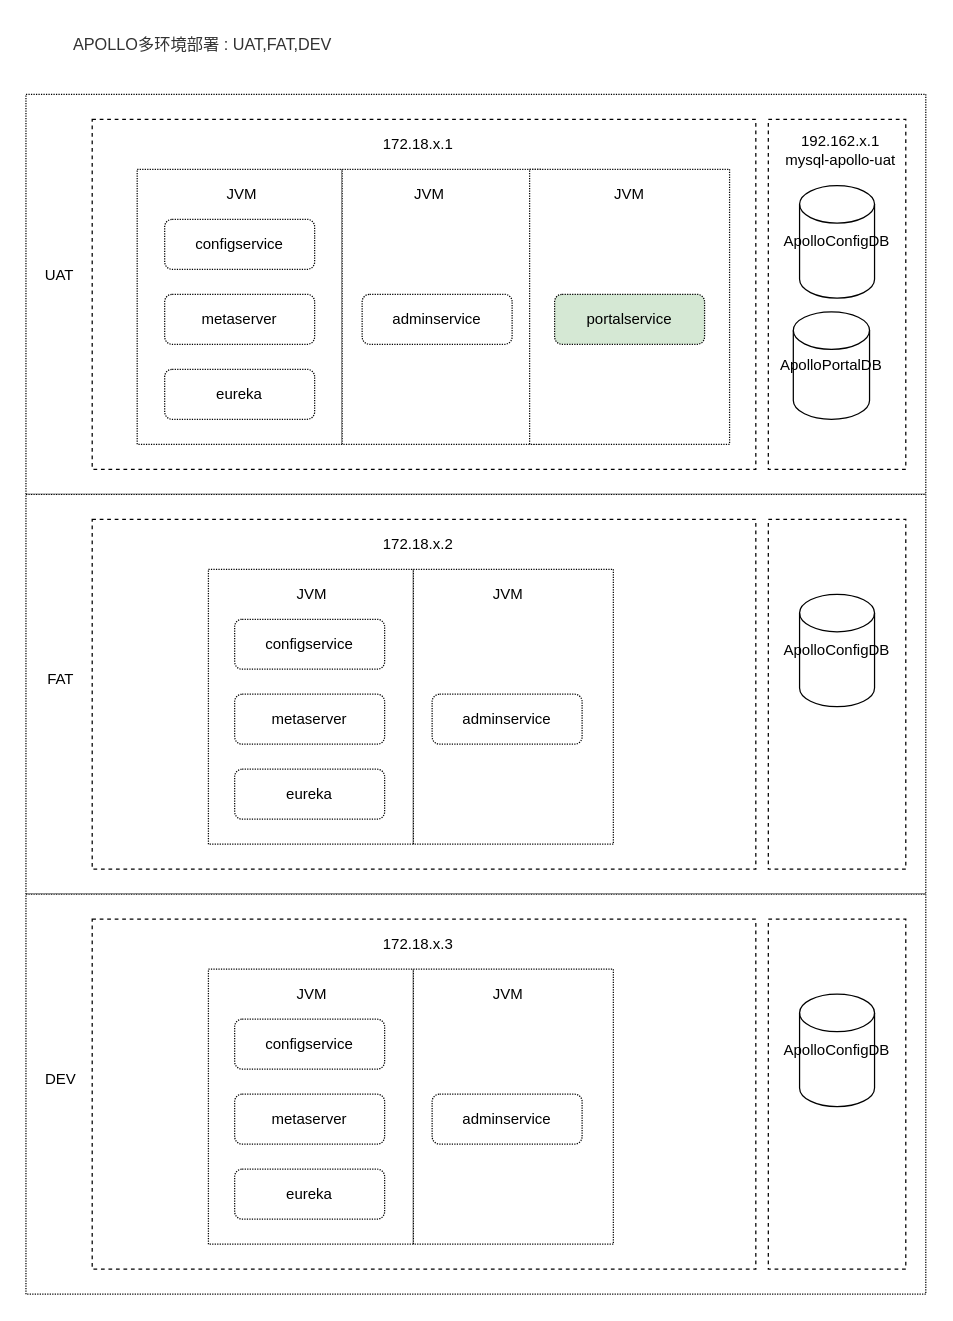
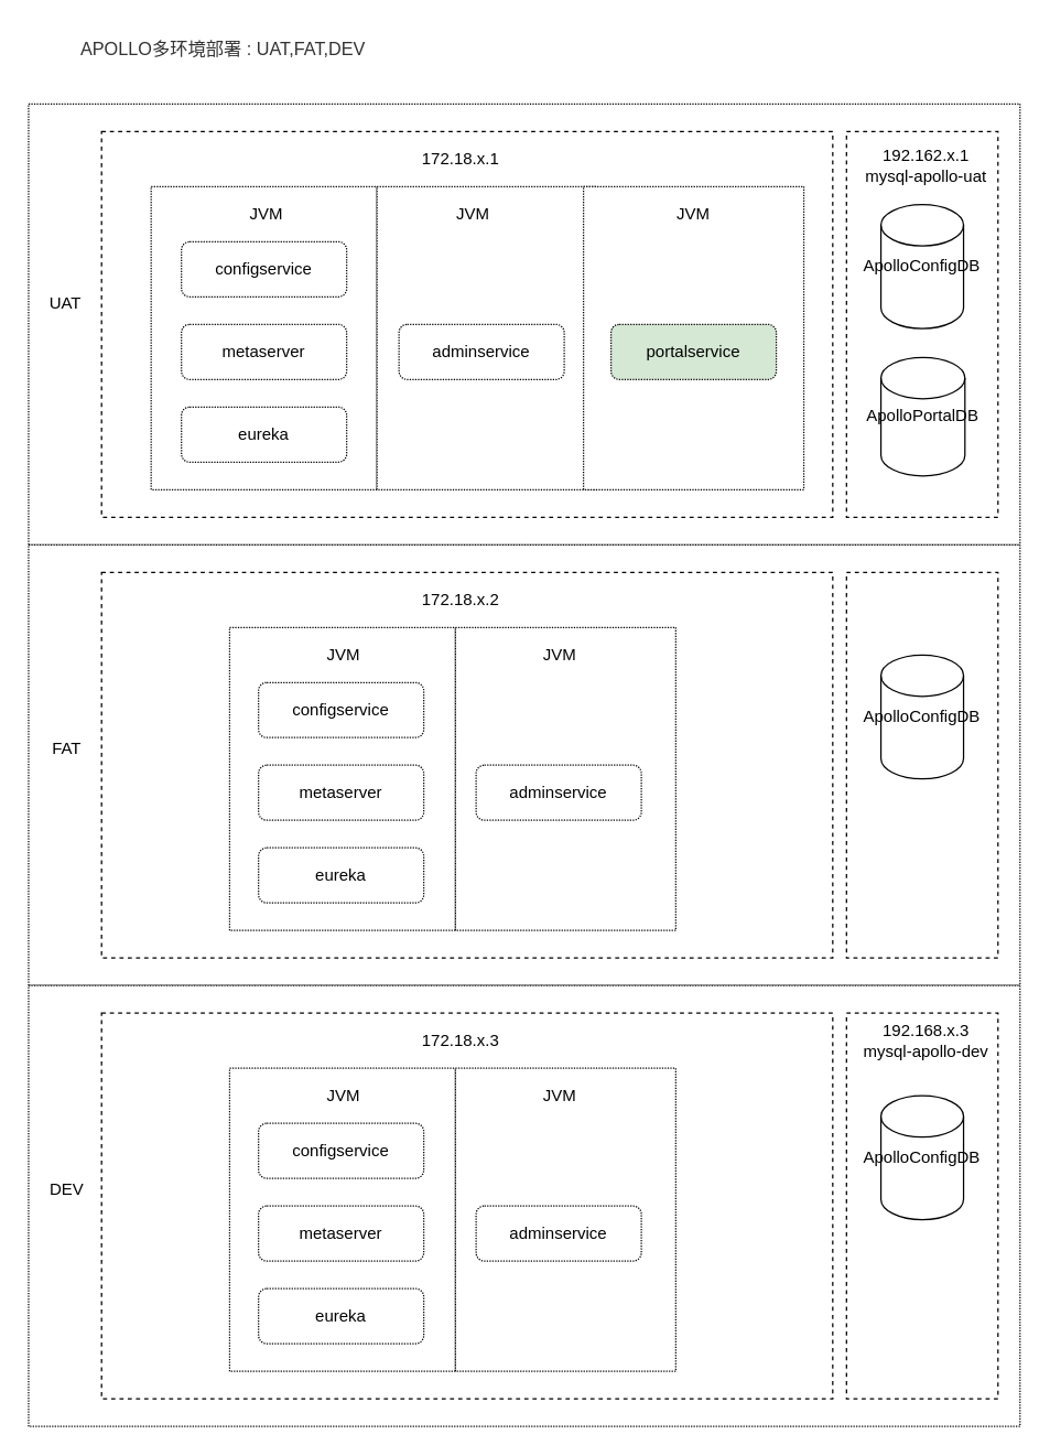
  <mxCell id="0" />
  <mxCell id="1" parent="0" />
  <mxCell id="2" value="" style="group" parent="1" vertex="1" connectable="0"><mxGeometry x="20" y="75" width="720" height="640" as="geometry" /></mxCell>
  <mxCell id="3" value="" style="verticalLabelPosition=bottom;verticalAlign=top;html=1;shape=mxgraph.basic.rect;fillColor2=none;strokeWidth=1;size=20;indent=5;dashed=1;dashPattern=1 1;" parent="2" vertex="1"><mxGeometry width="720" height="320" as="geometry" /></mxCell>
  <mxCell id="4" value="" style="verticalLabelPosition=bottom;verticalAlign=top;html=1;shape=mxgraph.basic.rect;fillColor2=none;strokeWidth=1;size=20;indent=5;dashed=1;" parent="2" vertex="1"><mxGeometry x="594" y="20" width="110" height="280" as="geometry" /></mxCell>
  <mxCell id="5" value="" style="verticalLabelPosition=bottom;verticalAlign=top;html=1;shape=mxgraph.basic.rect;fillColor2=none;strokeWidth=1;size=20;indent=5;dashed=1;" parent="2" vertex="1"><mxGeometry x="53" y="20" width="531" height="280" as="geometry" /></mxCell>
  <mxCell id="6" value="" style="verticalLabelPosition=bottom;verticalAlign=top;html=1;shape=mxgraph.basic.rect;fillColor2=none;strokeWidth=1;size=20;indent=5;dashed=1;dashPattern=1 1;" parent="2" vertex="1"><mxGeometry x="89" y="60" width="164" height="220" as="geometry" /></mxCell>
  <mxCell id="7" value="UAT" style="text;html=1;strokeColor=none;fillColor=none;align=center;verticalAlign=middle;whiteSpace=wrap;rounded=0;dashed=1;dashPattern=1 1;" parent="2" vertex="1"><mxGeometry x="7" y="135" width="40" height="20" as="geometry" /></mxCell>
  <mxCell id="8" value="JVM" style="text;html=1;strokeColor=none;fillColor=none;align=center;verticalAlign=middle;whiteSpace=wrap;rounded=0;dashed=1;dashPattern=1 1;" parent="2" vertex="1"><mxGeometry x="153" y="70" width="40" height="20" as="geometry" /></mxCell>
  <mxCell id="9" value="configservice" style="rounded=1;whiteSpace=wrap;html=1;dashed=1;dashPattern=1 1;" parent="2" vertex="1"><mxGeometry x="111" y="100" width="120" height="40" as="geometry" /></mxCell>
  <mxCell id="10" value="" style="verticalLabelPosition=bottom;verticalAlign=top;html=1;shape=mxgraph.basic.rect;fillColor2=none;strokeWidth=1;size=20;indent=5;dashed=1;dashPattern=1 1;" parent="2" vertex="1"><mxGeometry x="253" y="60" width="160" height="220" as="geometry" /></mxCell>
  <mxCell id="11" value="JVM" style="text;html=1;strokeColor=none;fillColor=none;align=center;verticalAlign=middle;whiteSpace=wrap;rounded=0;dashed=1;dashPattern=1 1;" parent="2" vertex="1"><mxGeometry x="303" y="70" width="40" height="20" as="geometry" /></mxCell>
  <mxCell id="12" value="adminservice" style="rounded=1;whiteSpace=wrap;html=1;dashed=1;dashPattern=1 1;" parent="2" vertex="1"><mxGeometry x="269" y="160" width="120" height="40" as="geometry" /></mxCell>
  <mxCell id="13" value="metaserver" style="rounded=1;whiteSpace=wrap;html=1;dashed=1;dashPattern=1 1;" parent="2" vertex="1"><mxGeometry x="111" y="160" width="120" height="40" as="geometry" /></mxCell>
  <mxCell id="14" value="eureka" style="rounded=1;whiteSpace=wrap;html=1;dashed=1;dashPattern=1 1;" parent="2" vertex="1"><mxGeometry x="111" y="220" width="120" height="40" as="geometry" /></mxCell>
  <mxCell id="15" value="172.18.x.1" style="text;html=1;strokeColor=none;fillColor=none;align=center;verticalAlign=middle;whiteSpace=wrap;rounded=0;dashed=1;dashPattern=1 1;" parent="2" vertex="1"><mxGeometry x="269" y="30" width="90" height="20" as="geometry" /></mxCell>
  <mxCell id="16" value="ApolloConfigDB" style="shape=cylinder2;whiteSpace=wrap;html=1;boundedLbl=1;backgroundOutline=1;size=15;" parent="2" vertex="1"><mxGeometry x="619" y="73" width="60" height="90" as="geometry" /></mxCell>
  <mxCell id="17" value="" style="verticalLabelPosition=bottom;verticalAlign=top;html=1;shape=mxgraph.basic.rect;fillColor2=none;strokeWidth=1;size=20;indent=5;dashed=1;dashPattern=1 1;" parent="2" vertex="1"><mxGeometry x="403" y="60" width="160" height="220" as="geometry" /></mxCell>
  <mxCell id="18" value="JVM" style="text;html=1;strokeColor=none;fillColor=none;align=center;verticalAlign=middle;whiteSpace=wrap;rounded=0;dashed=1;dashPattern=1 1;" parent="2" vertex="1"><mxGeometry x="463" y="70" width="40" height="20" as="geometry" /></mxCell>
  <mxCell id="19" value="portalservice" style="rounded=1;whiteSpace=wrap;html=1;dashed=1;dashPattern=1 1;fillColor=#d5e8d4;" parent="2" vertex="1"><mxGeometry x="423" y="160" width="120" height="40" as="geometry" /></mxCell>
- <mxCell id="20" value="ApolloPortalDB" style="shape=cylinder2;whiteSpace=wrap;html=1;boundedLbl=1;backgroundOutline=1;size=15;" parent="2" vertex="1"><mxGeometry x="614" y="174" width="61" height="86" as="geometry" /></mxCell>
+ <mxCell id="20" value="ApolloPortalDB" style="shape=cylinder2;whiteSpace=wrap;html=1;boundedLbl=1;backgroundOutline=1;size=15;" parent="2" vertex="1"><mxGeometry x="619" y="184" width="61" height="86" as="geometry" /></mxCell>
  <mxCell id="21" value="192.162.x.1&lt;br&gt;mysql-apollo-uat" style="text;html=1;strokeColor=none;fillColor=none;align=center;verticalAlign=middle;whiteSpace=wrap;rounded=0;dashed=1;dashPattern=1 1;" parent="2" vertex="1"><mxGeometry x="604" y="30" width="96" height="30" as="geometry" /></mxCell>
  <mxCell id="22" value="" style="verticalLabelPosition=bottom;verticalAlign=top;html=1;shape=mxgraph.basic.rect;fillColor2=none;strokeWidth=1;size=20;indent=5;dashed=1;dashPattern=1 1;" parent="2" vertex="1"><mxGeometry y="320" width="720" height="320" as="geometry" /></mxCell>
  <mxCell id="23" value="" style="verticalLabelPosition=bottom;verticalAlign=top;html=1;shape=mxgraph.basic.rect;fillColor2=none;strokeWidth=1;size=20;indent=5;dashed=1;" parent="2" vertex="1"><mxGeometry x="594" y="340" width="110" height="280" as="geometry" /></mxCell>
  <mxCell id="24" value="" style="verticalLabelPosition=bottom;verticalAlign=top;html=1;shape=mxgraph.basic.rect;fillColor2=none;strokeWidth=1;size=20;indent=5;dashed=1;" parent="2" vertex="1"><mxGeometry x="53" y="340" width="531" height="280" as="geometry" /></mxCell>
  <mxCell id="25" value="" style="verticalLabelPosition=bottom;verticalAlign=top;html=1;shape=mxgraph.basic.rect;fillColor2=none;strokeWidth=1;size=20;indent=5;dashed=1;dashPattern=1 1;" parent="2" vertex="1"><mxGeometry x="146" y="380" width="164" height="220" as="geometry" /></mxCell>
  <mxCell id="26" value="FAT" style="text;html=1;strokeColor=none;fillColor=none;align=center;verticalAlign=middle;whiteSpace=wrap;rounded=0;dashed=1;dashPattern=1 1;" parent="2" vertex="1"><mxGeometry x="8" y="458" width="40" height="20" as="geometry" /></mxCell>
  <mxCell id="27" value="JVM" style="text;html=1;strokeColor=none;fillColor=none;align=center;verticalAlign=middle;whiteSpace=wrap;rounded=0;dashed=1;dashPattern=1 1;" parent="2" vertex="1"><mxGeometry x="209" y="390" width="40" height="20" as="geometry" /></mxCell>
  <mxCell id="28" value="configservice" style="rounded=1;whiteSpace=wrap;html=1;dashed=1;dashPattern=1 1;" parent="2" vertex="1"><mxGeometry x="167" y="420" width="120" height="40" as="geometry" /></mxCell>
  <mxCell id="29" value="" style="verticalLabelPosition=bottom;verticalAlign=top;html=1;shape=mxgraph.basic.rect;fillColor2=none;strokeWidth=1;size=20;indent=5;dashed=1;dashPattern=1 1;" parent="2" vertex="1"><mxGeometry x="310" y="380" width="160" height="220" as="geometry" /></mxCell>
  <mxCell id="30" value="JVM" style="text;html=1;strokeColor=none;fillColor=none;align=center;verticalAlign=middle;whiteSpace=wrap;rounded=0;dashed=1;dashPattern=1 1;" parent="2" vertex="1"><mxGeometry x="366" y="390" width="40" height="20" as="geometry" /></mxCell>
  <mxCell id="31" value="adminservice" style="rounded=1;whiteSpace=wrap;html=1;dashed=1;dashPattern=1 1;" parent="2" vertex="1"><mxGeometry x="325" y="480" width="120" height="40" as="geometry" /></mxCell>
  <mxCell id="32" value="metaserver" style="rounded=1;whiteSpace=wrap;html=1;dashed=1;dashPattern=1 1;" parent="2" vertex="1"><mxGeometry x="167" y="480" width="120" height="40" as="geometry" /></mxCell>
  <mxCell id="33" value="eureka" style="rounded=1;whiteSpace=wrap;html=1;dashed=1;dashPattern=1 1;" parent="2" vertex="1"><mxGeometry x="167" y="540" width="120" height="40" as="geometry" /></mxCell>
  <mxCell id="34" value="172.18.x.2" style="text;html=1;strokeColor=none;fillColor=none;align=center;verticalAlign=middle;whiteSpace=wrap;rounded=0;dashed=1;dashPattern=1 1;" parent="2" vertex="1"><mxGeometry x="269" y="350" width="90" height="20" as="geometry" /></mxCell>
  <mxCell id="35" value="ApolloConfigDB" style="shape=cylinder2;whiteSpace=wrap;html=1;boundedLbl=1;backgroundOutline=1;size=15;" parent="2" vertex="1"><mxGeometry x="619" y="400" width="60" height="90" as="geometry" /></mxCell>
  <mxCell id="36" value="" style="verticalLabelPosition=bottom;verticalAlign=top;html=1;shape=mxgraph.basic.rect;fillColor2=none;strokeWidth=1;size=20;indent=5;dashed=1;dashPattern=1 1;" vertex="1" parent="1"><mxGeometry x="20" y="715" width="720" height="320" as="geometry" /></mxCell>
  <mxCell id="37" value="" style="verticalLabelPosition=bottom;verticalAlign=top;html=1;shape=mxgraph.basic.rect;fillColor2=none;strokeWidth=1;size=20;indent=5;dashed=1;" vertex="1" parent="1"><mxGeometry x="614" y="735" width="110" height="280" as="geometry" /></mxCell>
  <mxCell id="38" value="" style="verticalLabelPosition=bottom;verticalAlign=top;html=1;shape=mxgraph.basic.rect;fillColor2=none;strokeWidth=1;size=20;indent=5;dashed=1;" vertex="1" parent="1"><mxGeometry x="73" y="735" width="531" height="280" as="geometry" /></mxCell>
  <mxCell id="39" value="" style="verticalLabelPosition=bottom;verticalAlign=top;html=1;shape=mxgraph.basic.rect;fillColor2=none;strokeWidth=1;size=20;indent=5;dashed=1;dashPattern=1 1;" vertex="1" parent="1"><mxGeometry x="166" y="775" width="164" height="220" as="geometry" /></mxCell>
  <mxCell id="40" value="DEV" style="text;html=1;strokeColor=none;fillColor=none;align=center;verticalAlign=middle;whiteSpace=wrap;rounded=0;dashed=1;dashPattern=1 1;" vertex="1" parent="1"><mxGeometry x="28" y="853" width="40" height="20" as="geometry" /></mxCell>
  <mxCell id="41" value="JVM" style="text;html=1;strokeColor=none;fillColor=none;align=center;verticalAlign=middle;whiteSpace=wrap;rounded=0;dashed=1;dashPattern=1 1;" vertex="1" parent="1"><mxGeometry x="229" y="785" width="40" height="20" as="geometry" /></mxCell>
  <mxCell id="42" value="configservice" style="rounded=1;whiteSpace=wrap;html=1;dashed=1;dashPattern=1 1;" vertex="1" parent="1"><mxGeometry x="187" y="815" width="120" height="40" as="geometry" /></mxCell>
  <mxCell id="43" value="" style="verticalLabelPosition=bottom;verticalAlign=top;html=1;shape=mxgraph.basic.rect;fillColor2=none;strokeWidth=1;size=20;indent=5;dashed=1;dashPattern=1 1;" vertex="1" parent="1"><mxGeometry x="330" y="775" width="160" height="220" as="geometry" /></mxCell>
  <mxCell id="44" value="JVM" style="text;html=1;strokeColor=none;fillColor=none;align=center;verticalAlign=middle;whiteSpace=wrap;rounded=0;dashed=1;dashPattern=1 1;" vertex="1" parent="1"><mxGeometry x="386" y="785" width="40" height="20" as="geometry" /></mxCell>
  <mxCell id="45" value="adminservice" style="rounded=1;whiteSpace=wrap;html=1;dashed=1;dashPattern=1 1;" vertex="1" parent="1"><mxGeometry x="345" y="875" width="120" height="40" as="geometry" /></mxCell>
  <mxCell id="46" value="metaserver" style="rounded=1;whiteSpace=wrap;html=1;dashed=1;dashPattern=1 1;" vertex="1" parent="1"><mxGeometry x="187" y="875" width="120" height="40" as="geometry" /></mxCell>
  <mxCell id="47" value="eureka" style="rounded=1;whiteSpace=wrap;html=1;dashed=1;dashPattern=1 1;" vertex="1" parent="1"><mxGeometry x="187" y="935" width="120" height="40" as="geometry" /></mxCell>
  <mxCell id="48" value="172.18.x.3" style="text;html=1;strokeColor=none;fillColor=none;align=center;verticalAlign=middle;whiteSpace=wrap;rounded=0;dashed=1;dashPattern=1 1;" vertex="1" parent="1"><mxGeometry x="289" y="745" width="90" height="20" as="geometry" /></mxCell>
  <mxCell id="49" value="ApolloConfigDB" style="shape=cylinder2;whiteSpace=wrap;html=1;boundedLbl=1;backgroundOutline=1;size=15;" vertex="1" parent="1"><mxGeometry x="639" y="795" width="60" height="90" as="geometry" /></mxCell>
+ <mxCell id="50" value="192.168.x.3&lt;br&gt;mysql-apollo-dev" style="text;html=1;strokeColor=none;fillColor=none;align=center;verticalAlign=middle;whiteSpace=wrap;rounded=0;dashed=1;dashPattern=1 1;" vertex="1" parent="1"><mxGeometry x="624" y="745" width="96" height="20" as="geometry" /></mxCell>
  <mxCell id="51" value="&lt;span style=&quot;color: rgb(50 , 50 , 50) ; font-size: 13px ; background-color: rgba(255 , 255 , 255 , 0.01)&quot;&gt;APOLLO多环境部署 : UAT,FAT,DEV&lt;/span&gt;" style="text;html=1;strokeColor=none;fillColor=none;align=center;verticalAlign=middle;whiteSpace=wrap;rounded=0;" vertex="1" parent="1"><mxGeometry x="35" y="20" width="253" height="30" as="geometry" /></mxCell>
